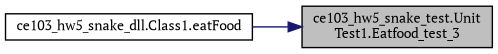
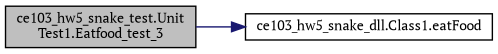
  digraph {
    rankdir=LR
    fontname="PT Serif"
    node [color=black fontname="PT Serif" fontsize=10 shape=record style=filled]
    n1 [fillcolor=grey75 fontcolor=black height=0.2 label="ce103_hw5_snake_test.Unit\lTest1.Eatfood_test_3" width=0.4]
    n2 [fillcolor=white height=0.2 label="ce103_hw5_snake_dll.Class1.eatFood" width=0.4]
-   n2 -> n1 [color=midnightblue fontname="PT Serif" fontsize=10 labelfontname=Helvetica labelfontsize=10 style=solid]
+   n1 -> n2 [color=midnightblue fontname="PT Serif" fontsize=10 labelfontname=Helvetica labelfontsize=10 style=solid]
  }
